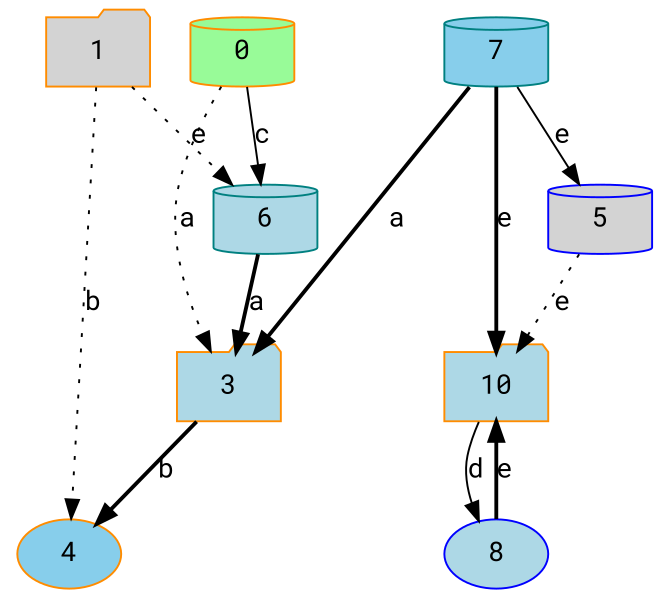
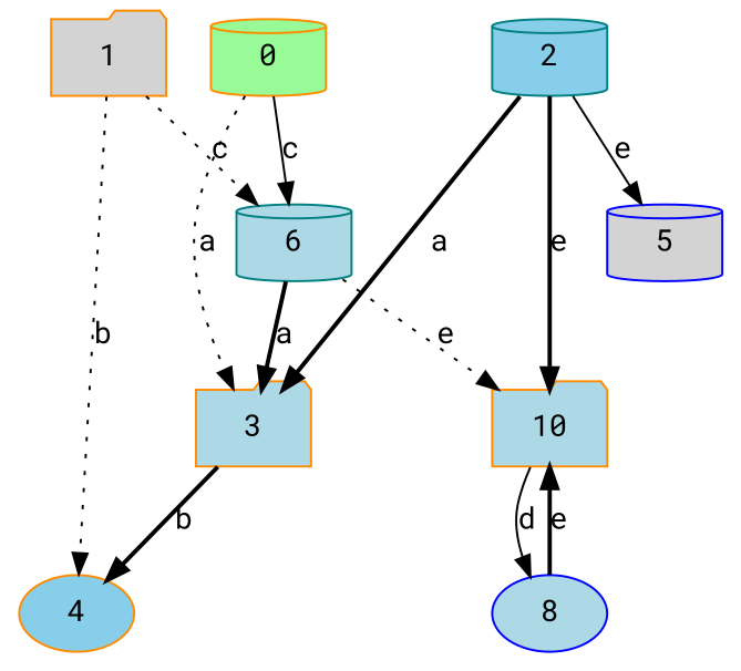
  strict digraph {
    fontname="Roboto Mono"
    node [color=darkorange fillcolor=lightblue fontname="Roboto Mono" shape=cylinder style=filled]
    edge [fontname="Roboto Mono" style=bold]
-   2 [color=teal fillcolor=skyblue label=7]
+   2 [color=teal fillcolor=skyblue]
    3 [shape=folder]
    n3 [color=blue fillcolor=lightgrey label=5]
    10 [shape=folder]
    4 [fillcolor=skyblue shape=ellipse]
    8 [color=blue shape=ellipse]
    0 [fillcolor=palegreen]
    6 [color=teal]
    1 [fillcolor=lightgrey shape=folder]
    2 -> 3 [label=a]
    2 -> n3 [label=e style=solid]
    2 -> 10 [label=e]
    3 -> 4 [label=b]
-   n3 -> 10 [label=e style=dotted]
+   6 -> 10 [label=e style=dotted]
    10 -> 8 [label=d style=solid]
    8 -> 10 [label=e]
    0 -> 3 [label=a style=dotted]
    0 -> 6 [label=c style=solid]
    6 -> 3 [label=a]
    1 -> 4 [label=b style=dotted]
-   1 -> 6 [label=e style=dotted]
+   1 -> 6 [label=c style=dotted]
  }
